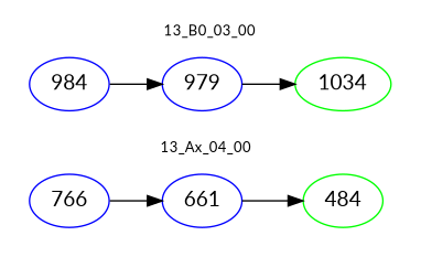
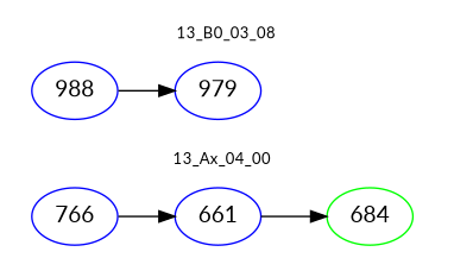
  digraph {
    fontname=Lato
    rankdir=LR
    node [color=blue fontname=Lato]
    edge [color=black fontname=Lato]
    n1 [label=766]
    n2 [label=661]
-   n3 [color=green label=484]
-   n4 [label=984]
+   n3 [color=green label=684]
+   n4 [label=988]
    n5 [label=979]
-   n6 [color=green label=1034]
    subgraph cluster_1 {
      color=white
      fontsize=10
      label="13_Ax_04_00"
      n1
      n2
      n3
    }
    subgraph cluster_2 {
      color=white
      fontsize=10
-     label="13_B0_03_00"
+     label="13_B0_03_08"
      n4
      n5
-     n6
    }
    n1 -> n2
    n2 -> n3
    n4 -> n5
-   n5 -> n6
  }
